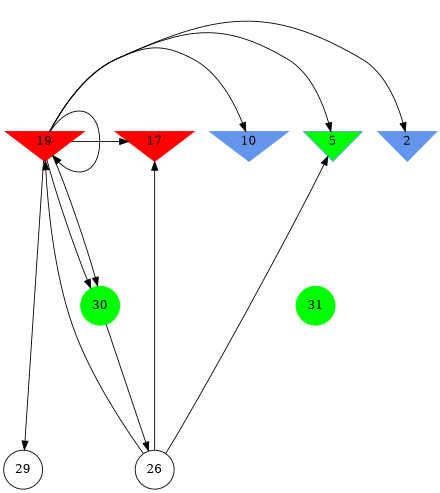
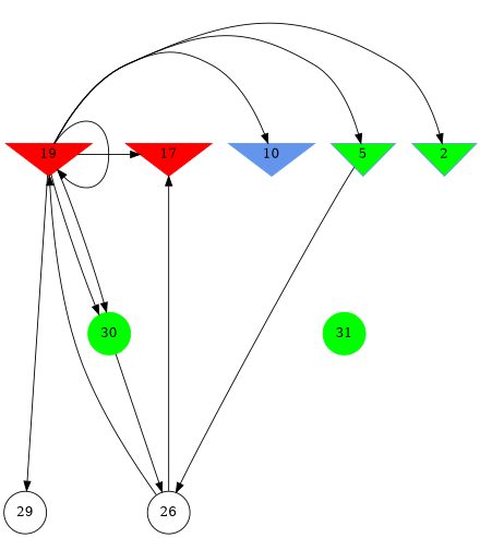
  digraph {
    ranksep=2.0
    node [color=cornflowerblue shape=invtriangle style=filled]
-   2
+   2 [fillcolor=green]
    5 [fillcolor=green]
    10
    17 [color=red]
    19 [color=red]
    26 [color=black shape=circle style=""]
    29 [color=black shape=circle style=""]
    30 [color=green shape=circle]
    31 [color=green shape=circle]
    subgraph sub_1 {
      rank=same
      2
      5
      10
      17
      19
    }
    subgraph sub_2 {
      rank=same
      26
      29
    }
    subgraph sub_3 {
      rank=same
      30
      31
    }
    19 -> 2
    19 -> 5
    19 -> 10
    19 -> 17
    19 -> 19
    19 -> 29
    19 -> 30
    19 -> 30
-   26 -> 5
+   5 -> 26
    26 -> 17
    26 -> 19
    30 -> 26
  }
